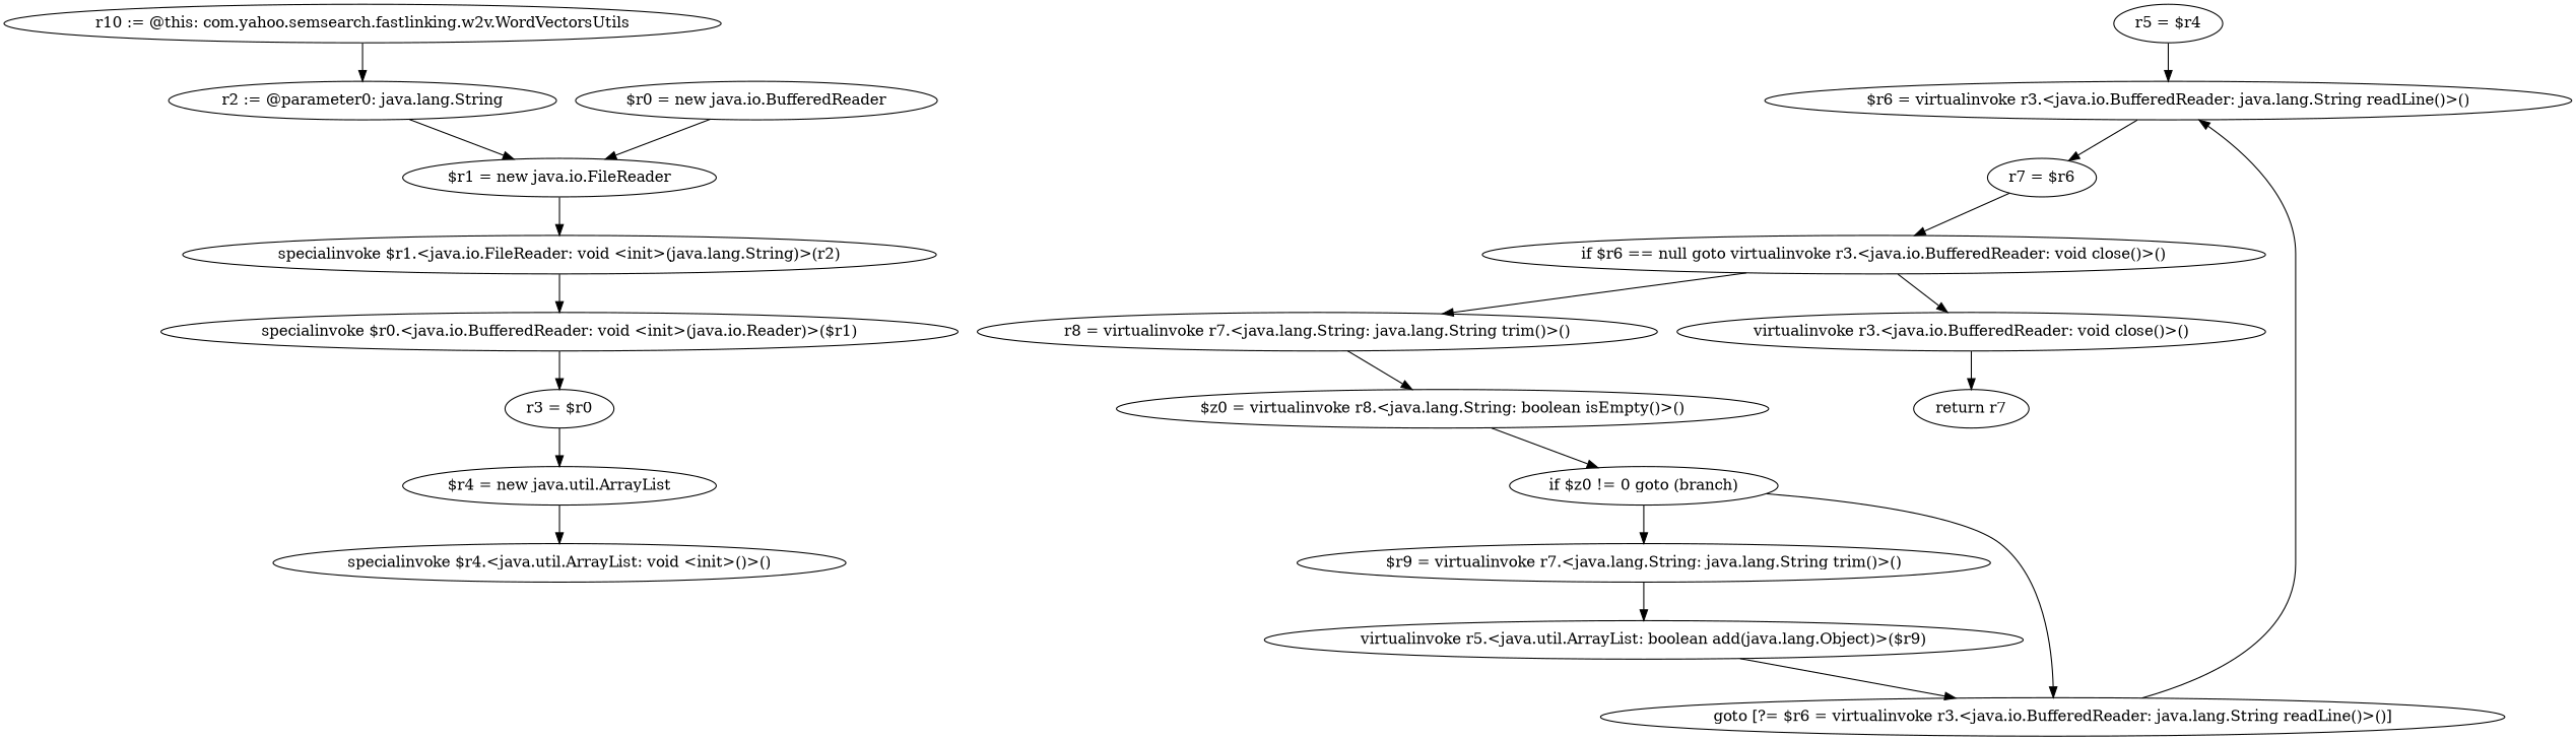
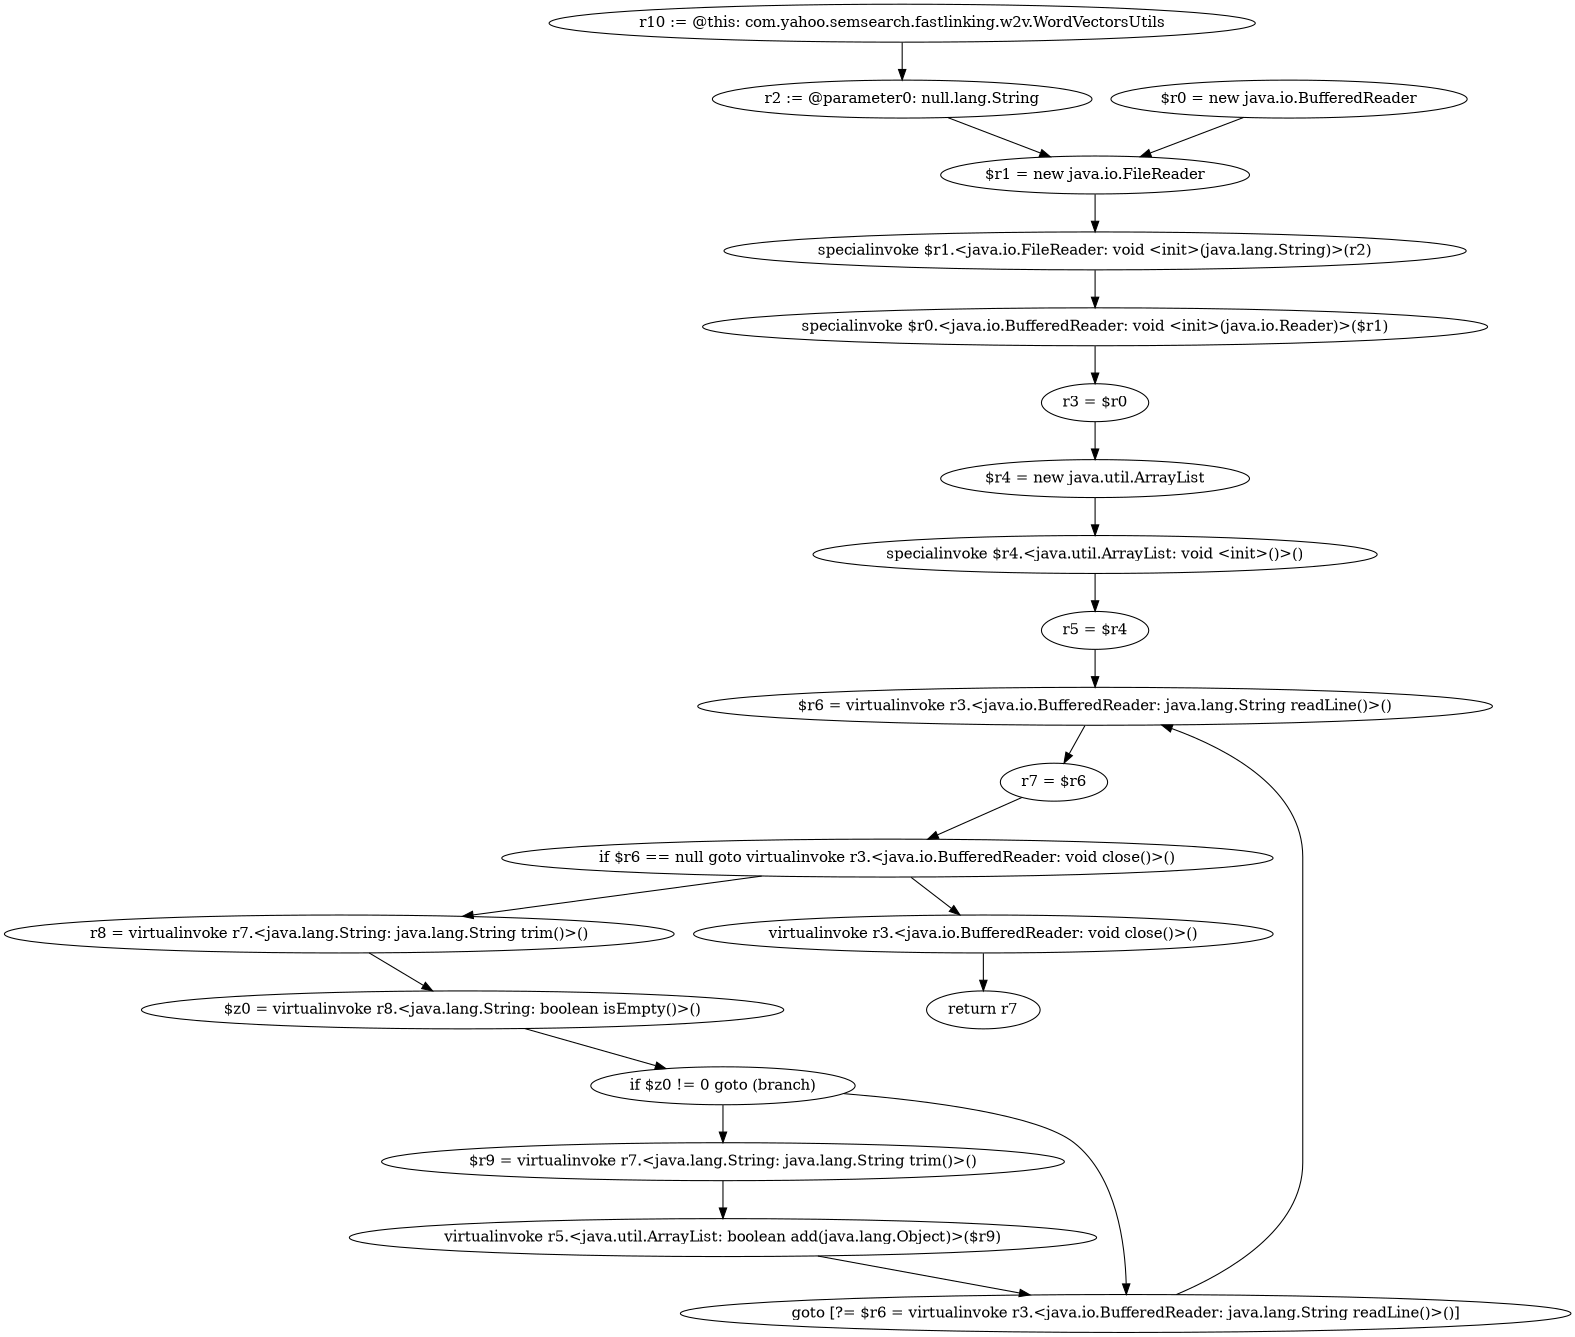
  digraph {
    "r10 := @this: com.yahoo.semsearch.fastlinking.w2v.WordVectorsUtils"
-   "r2 := @parameter0: java.lang.String"
+   "r2 := @parameter0: java.lang.String" [label="r2 := @parameter0: null.lang.String"]
    "$r1 = new java.io.FileReader"
    "$r0 = new java.io.BufferedReader"
    "specialinvoke $r1.<java.io.FileReader: void <init>(java.lang.String)>(r2)"
    "specialinvoke $r0.<java.io.BufferedReader: void <init>(java.io.Reader)>($r1)"
    "r3 = $r0"
    "$r4 = new java.util.ArrayList"
    "specialinvoke $r4.<java.util.ArrayList: void <init>()>()"
    "r5 = $r4"
    "$r6 = virtualinvoke r3.<java.io.BufferedReader: java.lang.String readLine()>()"
    "r7 = $r6"
    "if $r6 == null goto virtualinvoke r3.<java.io.BufferedReader: void close()>()"
    "r8 = virtualinvoke r7.<java.lang.String: java.lang.String trim()>()"
    "virtualinvoke r3.<java.io.BufferedReader: void close()>()"
    "$z0 = virtualinvoke r8.<java.lang.String: boolean isEmpty()>()"
    n17 [label="return r7"]
    "if $z0 != 0 goto (branch)"
    "$r9 = virtualinvoke r7.<java.lang.String: java.lang.String trim()>()"
    "goto [?= $r6 = virtualinvoke r3.<java.io.BufferedReader: java.lang.String readLine()>()]"
    "virtualinvoke r5.<java.util.ArrayList: boolean add(java.lang.Object)>($r9)"
    "r10 := @this: com.yahoo.semsearch.fastlinking.w2v.WordVectorsUtils" -> "r2 := @parameter0: java.lang.String"
    "r2 := @parameter0: java.lang.String" -> "$r1 = new java.io.FileReader"
    "$r1 = new java.io.FileReader" -> "specialinvoke $r1.<java.io.FileReader: void <init>(java.lang.String)>(r2)"
    "$r0 = new java.io.BufferedReader" -> "$r1 = new java.io.FileReader"
    "specialinvoke $r1.<java.io.FileReader: void <init>(java.lang.String)>(r2)" -> "specialinvoke $r0.<java.io.BufferedReader: void <init>(java.io.Reader)>($r1)"
    "specialinvoke $r0.<java.io.BufferedReader: void <init>(java.io.Reader)>($r1)" -> "r3 = $r0"
    "r3 = $r0" -> "$r4 = new java.util.ArrayList"
    "$r4 = new java.util.ArrayList" -> "specialinvoke $r4.<java.util.ArrayList: void <init>()>()"
+   "specialinvoke $r4.<java.util.ArrayList: void <init>()>()" -> "r5 = $r4"
    "r5 = $r4" -> "$r6 = virtualinvoke r3.<java.io.BufferedReader: java.lang.String readLine()>()"
    "$r6 = virtualinvoke r3.<java.io.BufferedReader: java.lang.String readLine()>()" -> "r7 = $r6"
    "r7 = $r6" -> "if $r6 == null goto virtualinvoke r3.<java.io.BufferedReader: void close()>()"
    "if $r6 == null goto virtualinvoke r3.<java.io.BufferedReader: void close()>()" -> "r8 = virtualinvoke r7.<java.lang.String: java.lang.String trim()>()"
    "if $r6 == null goto virtualinvoke r3.<java.io.BufferedReader: void close()>()" -> "virtualinvoke r3.<java.io.BufferedReader: void close()>()"
    "r8 = virtualinvoke r7.<java.lang.String: java.lang.String trim()>()" -> "$z0 = virtualinvoke r8.<java.lang.String: boolean isEmpty()>()"
    "virtualinvoke r3.<java.io.BufferedReader: void close()>()" -> n17
    "$z0 = virtualinvoke r8.<java.lang.String: boolean isEmpty()>()" -> "if $z0 != 0 goto (branch)"
    "if $z0 != 0 goto (branch)" -> "$r9 = virtualinvoke r7.<java.lang.String: java.lang.String trim()>()"
    "if $z0 != 0 goto (branch)" -> "goto [?= $r6 = virtualinvoke r3.<java.io.BufferedReader: java.lang.String readLine()>()]"
    "$r9 = virtualinvoke r7.<java.lang.String: java.lang.String trim()>()" -> "virtualinvoke r5.<java.util.ArrayList: boolean add(java.lang.Object)>($r9)"
    "goto [?= $r6 = virtualinvoke r3.<java.io.BufferedReader: java.lang.String readLine()>()]" -> "$r6 = virtualinvoke r3.<java.io.BufferedReader: java.lang.String readLine()>()"
    "virtualinvoke r5.<java.util.ArrayList: boolean add(java.lang.Object)>($r9)" -> "goto [?= $r6 = virtualinvoke r3.<java.io.BufferedReader: java.lang.String readLine()>()]"
  }
